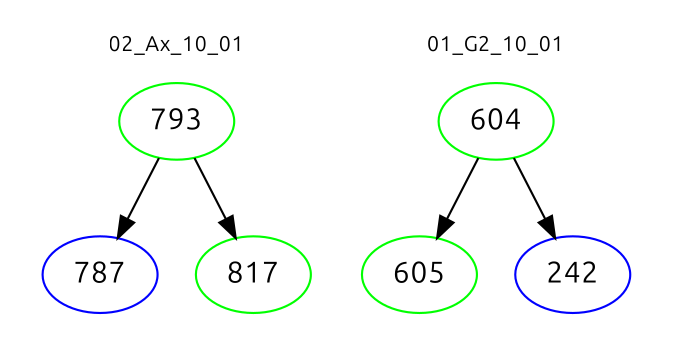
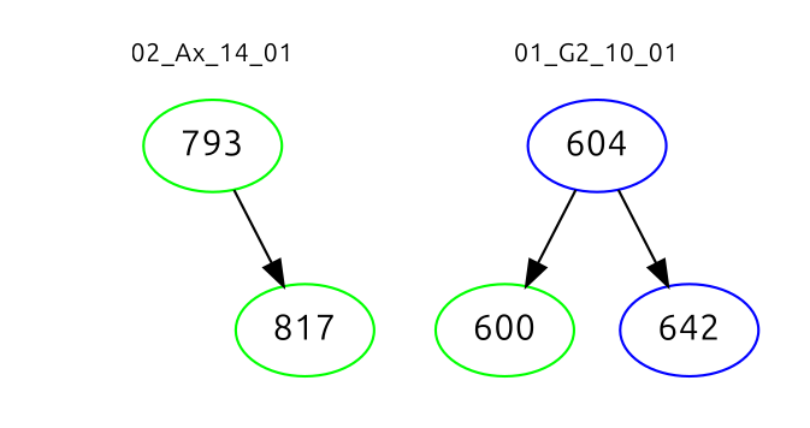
  digraph {
    fontname=Ubuntu
    node [color=green fontname=Ubuntu]
    edge [color=black fontname=Ubuntu]
    n1 [label=793]
-   n2 [color=blue label=787]
    n3 [label=817]
-   n4 [label=604]
-   n5 [label=605]
-   n6 [color=blue label=242]
+   n4 [color=blue label=604]
+   n5 [label=600]
+   n6 [color=blue label=642]
    subgraph cluster_1 {
      color=white
      fontsize=10
-     label="02_Ax_10_01"
+     label="02_Ax_14_01"
      n1
-     n2
      n3
    }
    subgraph cluster_2 {
      color=white
      fontsize=10
      label="01_G2_10_01"
      n4
      n5
      n6
    }
-   n1 -> n2
    n1 -> n3
    n4 -> n5
    n4 -> n6
  }
